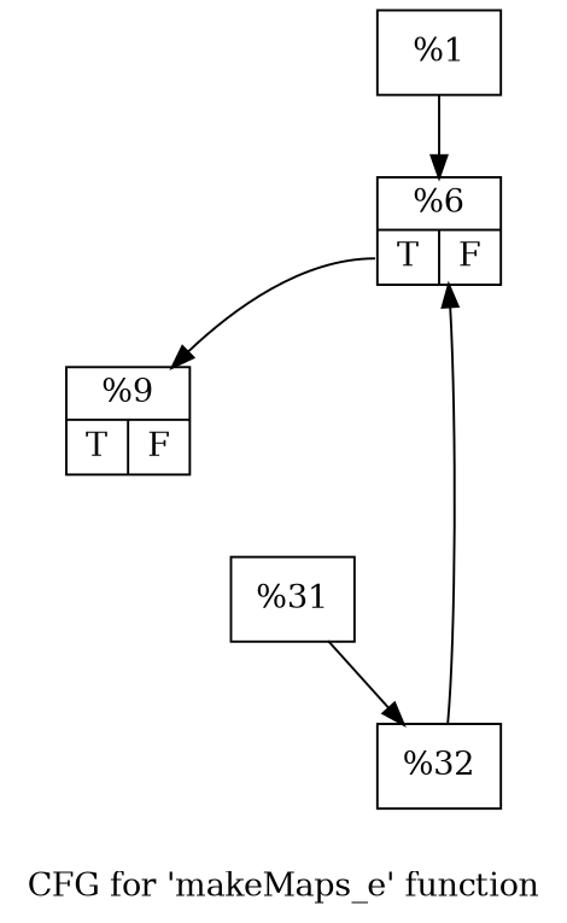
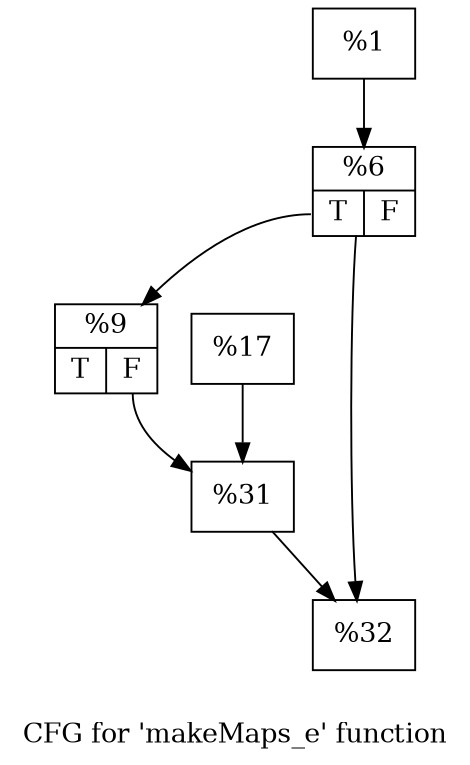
  digraph {
    label="CFG for 'makeMaps_e' function"
    node [shape=record]
    n1 [label="{%1}"]
    n2 [label="{%6|{<s0>T|<s1>F}}"]
    n3 [label="{%9|{<s0>T|<s1>F}}"]
    n4 [label="{%31}"]
+   n5 [label="{%17}"]
    n6 [label="{%32}"]
    n1 -> n2
    n2 -> n3 [tailport=s0]
+   n3 -> n4 [tailport=s1]
    n4 -> n6
-   n6 -> n2
+   n5 -> n4
+   n2 -> n6
  }
